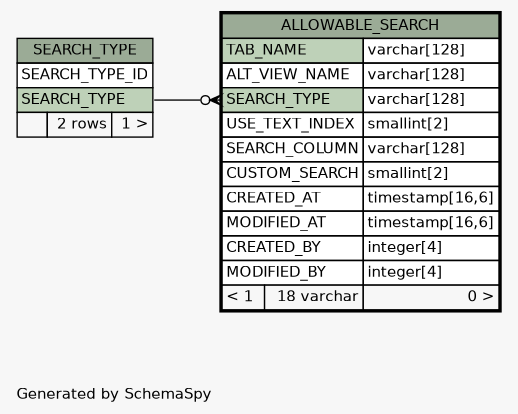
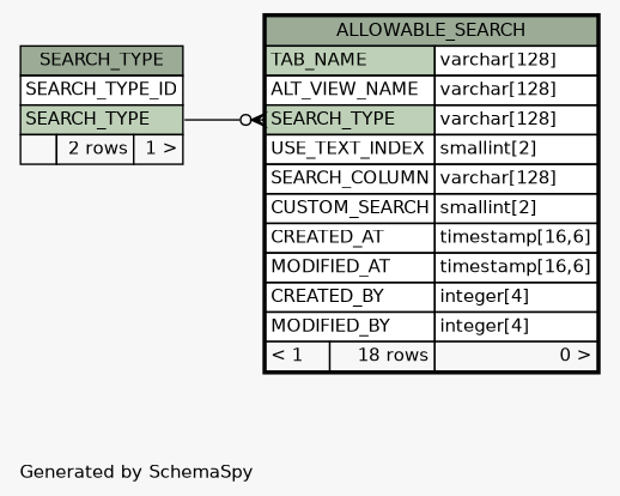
  digraph {
    bgcolor="#f7f7f7"
    fontname=Helvetica
    fontsize=11
    label="\nGenerated by SchemaSpy"
    labeljust=l
    nodesep=0.18
    rankdir=RL
    ranksep=0.46
    node [fontname=Helvetica fontsize=11 shape=plaintext]
-   n1 [label=<     <TABLE BORDER="2" CELLBORDER="1" CELLSPACING="0" BGCOLOR="#ffffff">       <TR><TD COLSPAN="3" BGCOLOR="#9bab96" ALIGN="CENTER">ALLOWABLE_SEARCH</TD></TR>       <TR><TD PORT="TAB_NAME" COLSPAN="2" BGCOLOR="#bed1b8" ALIGN="LEFT">TAB_NAME</TD><TD PORT="TAB_NAME.type" ALIGN="LEFT">varchar[128]</TD></TR>       <TR><TD PORT="ALT_VIEW_NAME" COLSPAN="2" ALIGN="LEFT">ALT_VIEW_NAME</TD><TD PORT="ALT_VIEW_NAME.type" ALIGN="LEFT">varchar[128]</TD></TR>       <TR><TD PORT="SEARCH_TYPE" COLSPAN="2" BGCOLOR="#bed1b8" ALIGN="LEFT">SEARCH_TYPE</TD><TD PORT="SEARCH_TYPE.type" ALIGN="LEFT">varchar[128]</TD></TR>       <TR><TD PORT="USE_TEXT_INDEX" COLSPAN="2" ALIGN="LEFT">USE_TEXT_INDEX</TD><TD PORT="USE_TEXT_INDEX.type" ALIGN="LEFT">smallint[2]</TD></TR>       <TR><TD PORT="SEARCH_COLUMN" COLSPAN="2" ALIGN="LEFT">SEARCH_COLUMN</TD><TD PORT="SEARCH_COLUMN.type" ALIGN="LEFT">varchar[128]</TD></TR>       <TR><TD PORT="CUSTOM_SEARCH" COLSPAN="2" ALIGN="LEFT">CUSTOM_SEARCH</TD><TD PORT="CUSTOM_SEARCH.type" ALIGN="LEFT">smallint[2]</TD></TR>       <TR><TD PORT="CREATED_AT" COLSPAN="2" ALIGN="LEFT">CREATED_AT</TD><TD PORT="CREATED_AT.type" ALIGN="LEFT">timestamp[16,6]</TD></TR>       <TR><TD PORT="MODIFIED_AT" COLSPAN="2" ALIGN="LEFT">MODIFIED_AT</TD><TD PORT="MODIFIED_AT.type" ALIGN="LEFT">timestamp[16,6]</TD></TR>       <TR><TD PORT="CREATED_BY" COLSPAN="2" ALIGN="LEFT">CREATED_BY</TD><TD PORT="CREATED_BY.type" ALIGN="LEFT">integer[4]</TD></TR>       <TR><TD PORT="MODIFIED_BY" COLSPAN="2" ALIGN="LEFT">MODIFIED_BY</TD><TD PORT="MODIFIED_BY.type" ALIGN="LEFT">integer[4]</TD></TR>       <TR><TD ALIGN="LEFT" BGCOLOR="#f7f7f7">&lt; 1</TD><TD ALIGN="RIGHT" BGCOLOR="#f7f7f7">18 varchar</TD><TD ALIGN="RIGHT" BGCOLOR="#f7f7f7">0 &gt;</TD></TR>     </TABLE>>]
+   n1 [label=<     <TABLE BORDER="2" CELLBORDER="1" CELLSPACING="0" BGCOLOR="#ffffff">       <TR><TD COLSPAN="3" BGCOLOR="#9bab96" ALIGN="CENTER">ALLOWABLE_SEARCH</TD></TR>       <TR><TD PORT="TAB_NAME" COLSPAN="2" BGCOLOR="#bed1b8" ALIGN="LEFT">TAB_NAME</TD><TD PORT="TAB_NAME.type" ALIGN="LEFT">varchar[128]</TD></TR>       <TR><TD PORT="ALT_VIEW_NAME" COLSPAN="2" ALIGN="LEFT">ALT_VIEW_NAME</TD><TD PORT="ALT_VIEW_NAME.type" ALIGN="LEFT">varchar[128]</TD></TR>       <TR><TD PORT="SEARCH_TYPE" COLSPAN="2" BGCOLOR="#bed1b8" ALIGN="LEFT">SEARCH_TYPE</TD><TD PORT="SEARCH_TYPE.type" ALIGN="LEFT">varchar[128]</TD></TR>       <TR><TD PORT="USE_TEXT_INDEX" COLSPAN="2" ALIGN="LEFT">USE_TEXT_INDEX</TD><TD PORT="USE_TEXT_INDEX.type" ALIGN="LEFT">smallint[2]</TD></TR>       <TR><TD PORT="SEARCH_COLUMN" COLSPAN="2" ALIGN="LEFT">SEARCH_COLUMN</TD><TD PORT="SEARCH_COLUMN.type" ALIGN="LEFT">varchar[128]</TD></TR>       <TR><TD PORT="CUSTOM_SEARCH" COLSPAN="2" ALIGN="LEFT">CUSTOM_SEARCH</TD><TD PORT="CUSTOM_SEARCH.type" ALIGN="LEFT">smallint[2]</TD></TR>       <TR><TD PORT="CREATED_AT" COLSPAN="2" ALIGN="LEFT">CREATED_AT</TD><TD PORT="CREATED_AT.type" ALIGN="LEFT">timestamp[16,6]</TD></TR>       <TR><TD PORT="MODIFIED_AT" COLSPAN="2" ALIGN="LEFT">MODIFIED_AT</TD><TD PORT="MODIFIED_AT.type" ALIGN="LEFT">timestamp[16,6]</TD></TR>       <TR><TD PORT="CREATED_BY" COLSPAN="2" ALIGN="LEFT">CREATED_BY</TD><TD PORT="CREATED_BY.type" ALIGN="LEFT">integer[4]</TD></TR>       <TR><TD PORT="MODIFIED_BY" COLSPAN="2" ALIGN="LEFT">MODIFIED_BY</TD><TD PORT="MODIFIED_BY.type" ALIGN="LEFT">integer[4]</TD></TR>       <TR><TD ALIGN="LEFT" BGCOLOR="#f7f7f7">&lt; 1</TD><TD ALIGN="RIGHT" BGCOLOR="#f7f7f7">18 rows</TD><TD ALIGN="RIGHT" BGCOLOR="#f7f7f7">0 &gt;</TD></TR>     </TABLE>>]
    n2 [label=<     <TABLE BORDER="0" CELLBORDER="1" CELLSPACING="0" BGCOLOR="#ffffff">       <TR><TD COLSPAN="3" BGCOLOR="#9bab96" ALIGN="CENTER">SEARCH_TYPE</TD></TR>       <TR><TD PORT="SEARCH_TYPE_ID" COLSPAN="3" ALIGN="LEFT">SEARCH_TYPE_ID</TD></TR>       <TR><TD PORT="SEARCH_TYPE" COLSPAN="3" BGCOLOR="#bed1b8" ALIGN="LEFT">SEARCH_TYPE</TD></TR>       <TR><TD ALIGN="LEFT" BGCOLOR="#f7f7f7">  </TD><TD ALIGN="RIGHT" BGCOLOR="#f7f7f7">2 rows</TD><TD ALIGN="RIGHT" BGCOLOR="#f7f7f7">1 &gt;</TD></TR>     </TABLE>>]
    n1 -> n2 [arrowhead=none arrowsize=0.8 arrowtail=crowodot dir=back headport="SEARCH_TYPE:e" tailport="SEARCH_TYPE:w"]
  }
